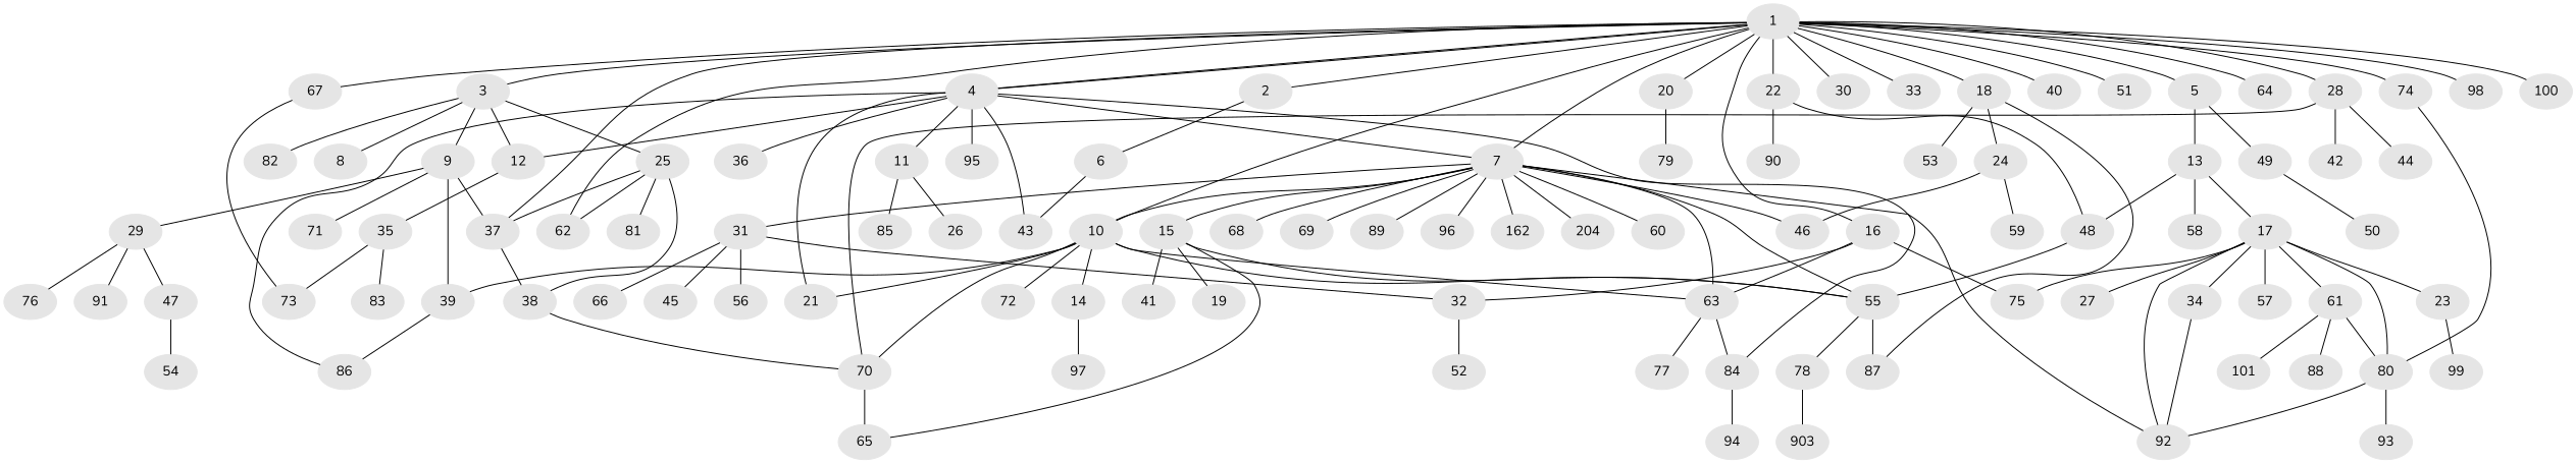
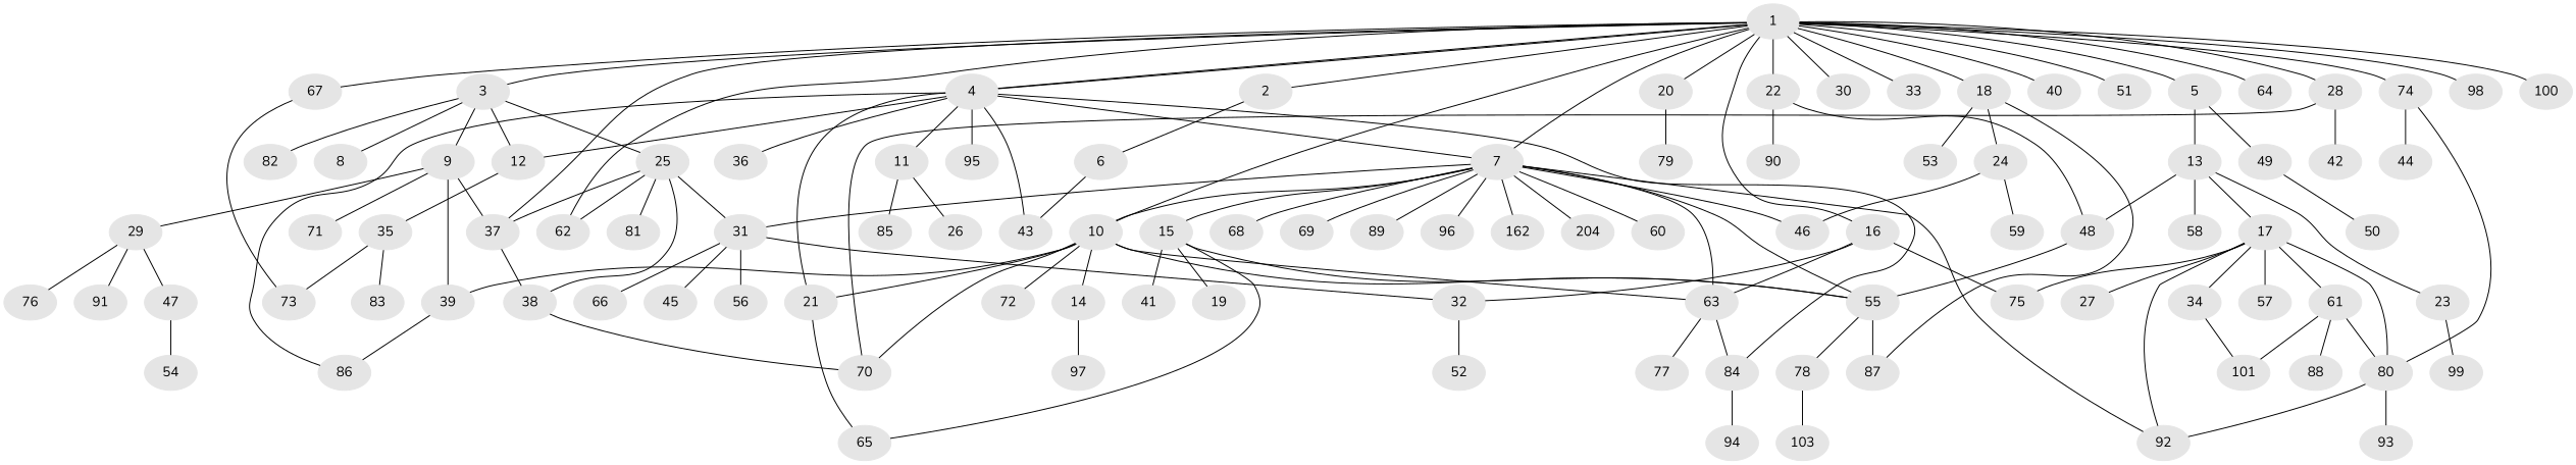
  graph {
    fontname=Nunito
    node [color=gray90 fontname=Nunito style=filled]
    edge [fontname=Nunito]
    1
    2
    3
    4
    5
    7
    10
    16
    18
    20
    22
    28
    30
    33
    37
    40
    51
    62
    64
    67
    74
    98
    100
    6
    8
    9
    12
    25
    82
    11
    21
    36
    43
    84
    86
    95
    13
    49
    15
    31
    46
    55
    60
    63
    68
    69
    89
    92
    96
    n50 [label=162]
    n51 [label=204]
    39
    14
    70
    72
    32
    75
    24
    53
    87
    79
    48
    90
    42
    44
    38
    73
    80
    29
    71
    35
    81
    26
    85
    65
    94
    17
    58
    50
    19
    41
    45
    56
    66
    78
    77
    47
    76
    91
    97
    83
    23
    27
    34
    57
    61
    52
    99
    88
    101
    93
    59
    54
-   103 [label=903]
+   103
    1 -- 2
    1 -- 3
    1 -- 4
    1 -- 4
    1 -- 5
    1 -- 7
    1 -- 10
    1 -- 16
    1 -- 18
    1 -- 20
    1 -- 22
    1 -- 28
    1 -- 30
    1 -- 33
    1 -- 37
    1 -- 40
    1 -- 51
    1 -- 62
    1 -- 64
    1 -- 67
    1 -- 74
    1 -- 98
    1 -- 100
    2 -- 6
    3 -- 8
    3 -- 9
    3 -- 12
    3 -- 25
    3 -- 82
    4 -- 7
    4 -- 12
    4 -- 11
    4 -- 21
    4 -- 36
    4 -- 43
    4 -- 84
    4 -- 86
    4 -- 95
    5 -- 13
    5 -- 49
    7 -- 10
    7 -- 15
    7 -- 31
    7 -- 46
    7 -- 55
    7 -- 60
    7 -- 63
    7 -- 68
    7 -- 69
    7 -- 89
    7 -- 92
    7 -- 96
    7 -- n50
    7 -- n51
    10 -- 21
    10 -- 55
    10 -- 63
    10 -- 39
    10 -- 14
    10 -- 70
    10 -- 72
    16 -- 63
    16 -- 32
    16 -- 75
    18 -- 24
    18 -- 53
    18 -- 87
    20 -- 79
    22 -- 48
    22 -- 90
    28 -- 70
    28 -- 42
-   28 -- 44
+   74 -- 44
    37 -- 38
    67 -- 73
    74 -- 80
    6 -- 43
    9 -- 37
    9 -- 39
    9 -- 29
    9 -- 71
    12 -- 35
    25 -- 37
    25 -- 62
+   25 -- 31
    25 -- 38
    25 -- 81
    11 -- 26
    11 -- 85
-   70 -- 65
+   21 -- 65
    84 -- 94
    13 -- 48
    13 -- 17
    13 -- 58
    49 -- 50
    15 -- 55
    15 -- 65
    15 -- 19
    15 -- 41
    31 -- 32
    31 -- 45
    31 -- 56
    31 -- 66
    55 -- 87
    55 -- 78
    63 -- 84
    63 -- 77
    39 -- 86
    14 -- 97
    32 -- 52
    24 -- 46
    24 -- 59
    48 -- 55
    38 -- 70
    80 -- 92
    80 -- 93
    29 -- 47
    29 -- 76
    29 -- 91
    35 -- 73
    35 -- 83
    17 -- 92
    17 -- 75
    17 -- 80
-   17 -- 23
+   13 -- 23
    17 -- 27
    17 -- 34
    17 -- 57
    17 -- 61
    78 -- 103
    47 -- 54
    23 -- 99
-   34 -- 92
+   34 -- 101
    61 -- 80
    61 -- 88
    61 -- 101
  }
